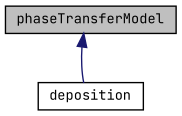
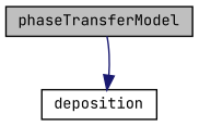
  digraph {
    fontname="JetBrains Mono"
    node [color=black fontname="JetBrains Mono" fontsize=10 shape=record]
    n1 [fillcolor=grey75 fontcolor=black height=0.2 label=phaseTransferModel style=filled width=0.4]
    n2 [height=0.2 label=deposition width=0.4]
-   n1 -> n2 [color=midnightblue dir=back fontname="JetBrains Mono" fontsize=10 labelfontname=Helvetica labelfontsize=10 style=solid]
+   n2 -> n1 [color=midnightblue dir=back fontname="JetBrains Mono" fontsize=10 labelfontname=Helvetica labelfontsize=10 style=solid]
  }
